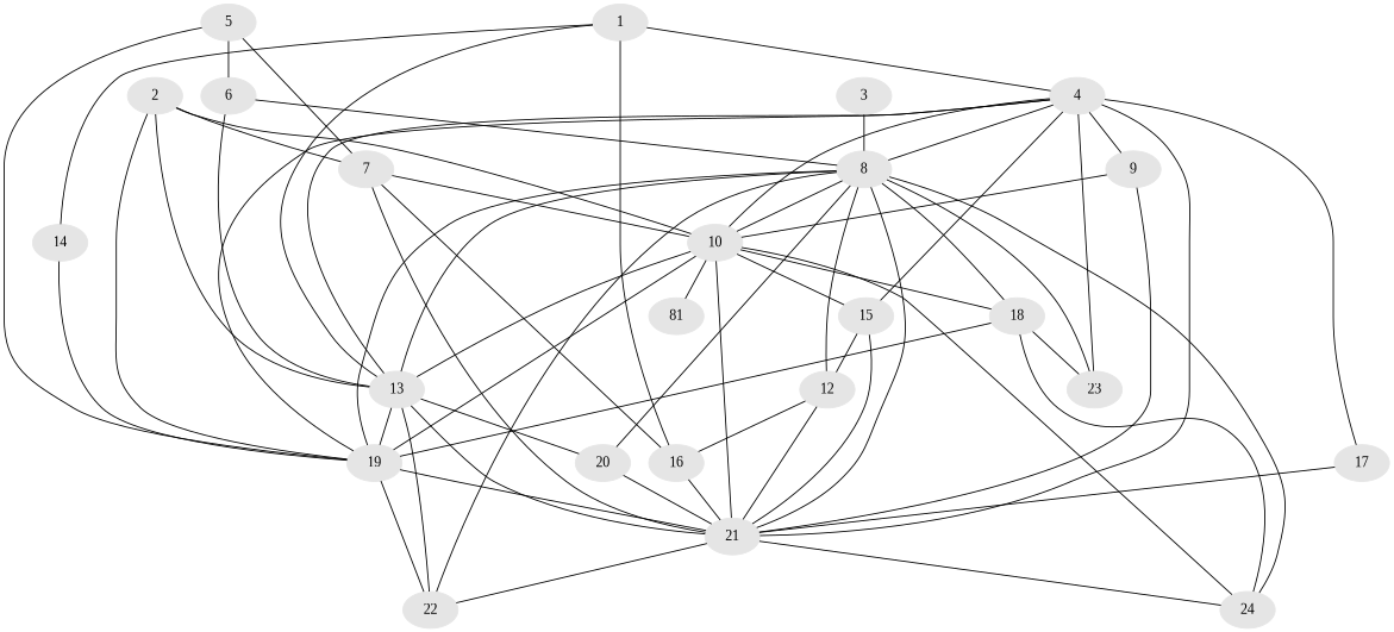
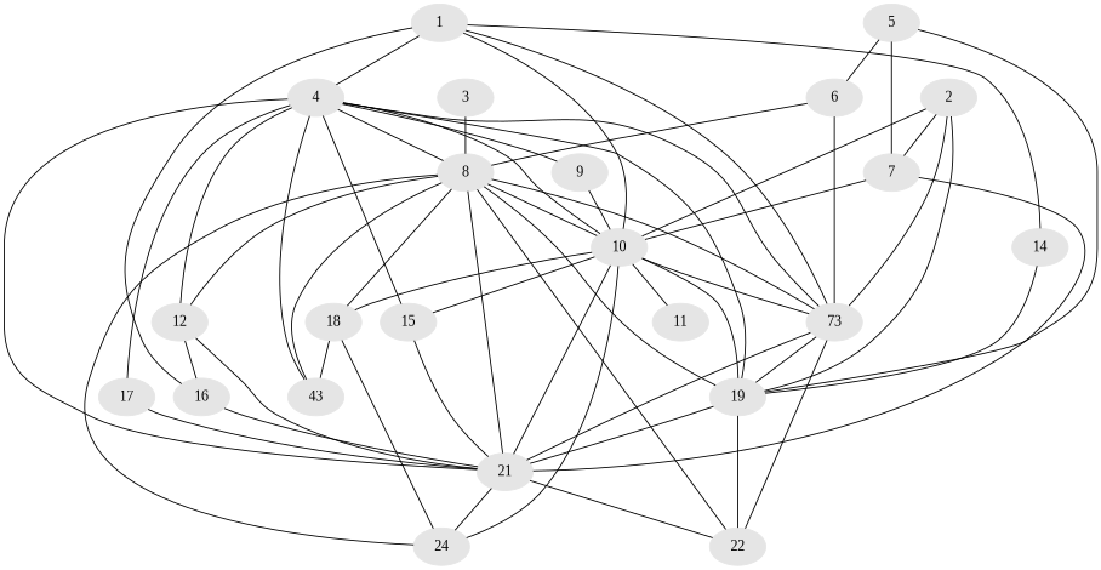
  graph {
    fontname="Liberation Serif"
    node [color=gray90 fontname="Liberation Serif" style=filled]
    edge [fontname="Liberation Serif" weight=1.0]
    1
    4
    10
-   13
+   13 [label=73]
    14
    16
    19
    8
    9
    12
    15
    17
    21
-   23
+   23 [label=43]
    18
    24
-   11 [label=81]
-   20
+   11
    22
    2
    7
    3
    5
    6
    1 -- 4 [weight=2.0]
+   1 -- 10
    1 -- 13
    1 -- 14
    1 -- 16
    4 -- 10
    4 -- 13 [weight=2.0]
    4 -- 19
    4 -- 8 [weight=2.0]
    4 -- 9
-   15 -- 12
+   4 -- 12
    4 -- 15
    4 -- 17
    4 -- 21 [weight=7.0]
    4 -- 23
    10 -- 13 [weight=2.0]
    10 -- 19
    10 -- 15
    10 -- 21 [weight=5.0]
    10 -- 18
    10 -- 24
    10 -- 11
    13 -- 19 [weight=3.0]
    13 -- 21 [weight=9.0]
-   13 -- 20 [weight=3.0]
    13 -- 22 [weight=2.0]
    14 -- 19
    16 -- 21 [weight=2.0]
    19 -- 21 [weight=6.0]
    19 -- 22 [weight=2.0]
    8 -- 10 [weight=2.0]
    8 -- 13 [weight=2.0]
    8 -- 19
    8 -- 12
    8 -- 21 [weight=5.0]
    8 -- 23
    8 -- 18 [weight=2.0]
    8 -- 24
-   8 -- 20 [weight=3.0]
    8 -- 22
    9 -- 10
-   9 -- 21
    12 -- 16 [weight=2.0]
    12 -- 21 [weight=2.0]
    15 -- 21
    17 -- 21 [weight=3.0]
    21 -- 24
    21 -- 22
-   18 -- 19
    18 -- 23
    18 -- 24
-   20 -- 21
    2 -- 10
    2 -- 13
    2 -- 19
    2 -- 7
    7 -- 10
-   7 -- 16
    7 -- 21
    3 -- 8
    5 -- 19
    5 -- 7
    5 -- 6
    6 -- 13
    6 -- 8
  }
